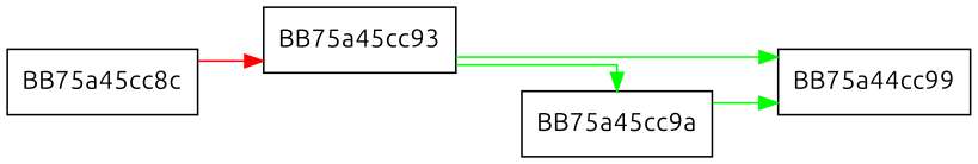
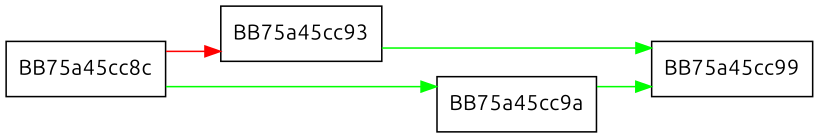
  digraph {
    fontname=Ubuntu
    rankdir=LR
    splines=ortho
    node [fontname=Ubuntu shape=box]
    edge [color=green fontname=Ubuntu]
    BB75a45cc8c
    BB75a45cc93
-   BB75a45cc99 [label=BB75a44cc99]
+   BB75a45cc99
    BB75a45cc9a
    BB75a45cc8c -> BB75a45cc93 [color=red]
    BB75a45cc93 -> BB75a45cc99
-   BB75a45cc93 -> BB75a45cc9a
+   BB75a45cc8c -> BB75a45cc9a
    BB75a45cc9a -> BB75a45cc99
  }
